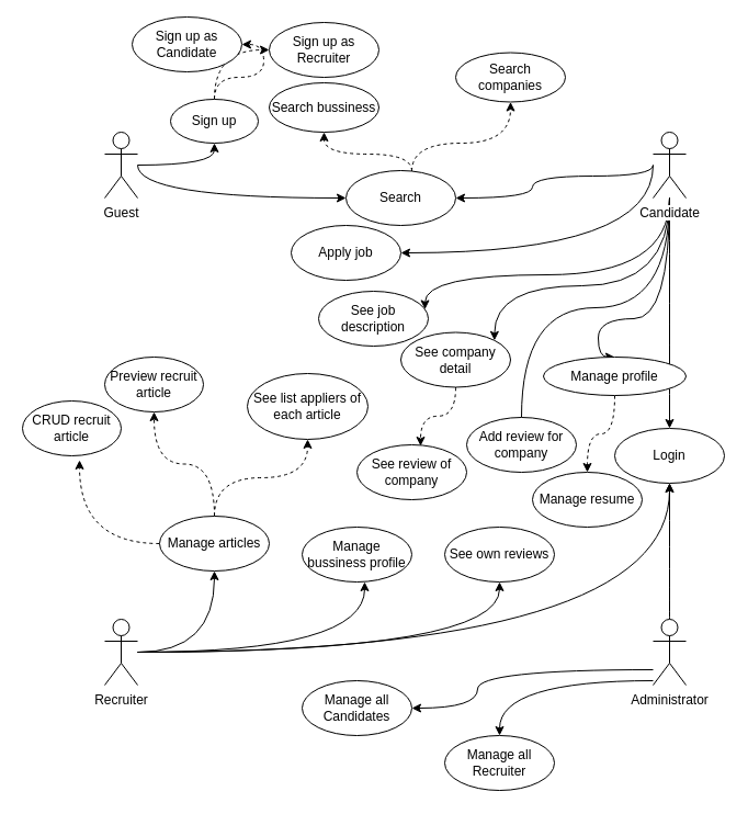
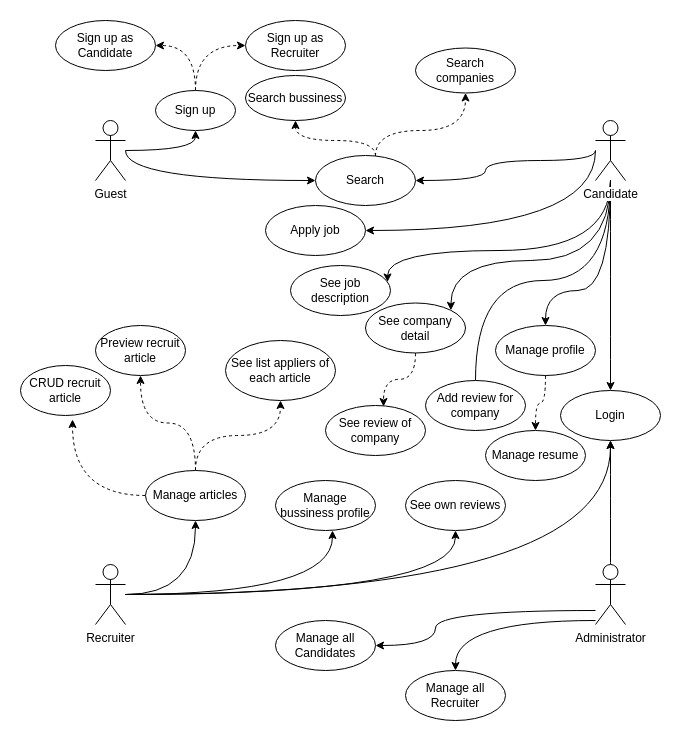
  <mxCell id="0" />
  <mxCell id="1" parent="0" />
  <mxCell id="2" style="edgeStyle=orthogonalEdgeStyle;curved=1;rounded=0;orthogonalLoop=1;jettySize=auto;html=1;entryX=0.5;entryY=1;entryDx=0;entryDy=0;" parent="1" source="4" target="24" edge="1"><mxGeometry relative="1" as="geometry" /></mxCell>
  <mxCell id="3" style="edgeStyle=orthogonalEdgeStyle;curved=1;rounded=0;orthogonalLoop=1;jettySize=auto;html=1;entryX=0;entryY=0.5;entryDx=0;entryDy=0;" parent="1" target="29" edge="1"><mxGeometry relative="1" as="geometry"><mxPoint x="125" y="150" as="sourcePoint" /><Array as="points"><mxPoint x="125" y="180" /></Array></mxGeometry></mxCell>
  <mxCell id="4" value="Guest" style="shape=umlActor;verticalLabelPosition=bottom;labelBackgroundColor=#ffffff;verticalAlign=top;html=1;outlineConnect=0;" parent="1" vertex="1"><mxGeometry x="95" y="120" width="30" height="60" as="geometry" /></mxCell>
  <mxCell id="5" style="edgeStyle=orthogonalEdgeStyle;curved=1;rounded=0;orthogonalLoop=1;jettySize=auto;html=1;entryX=1;entryY=0.5;entryDx=0;entryDy=0;" parent="1" target="29" edge="1"><mxGeometry relative="1" as="geometry"><mxPoint x="595" y="150" as="sourcePoint" /><Array as="points"><mxPoint x="595" y="160" /><mxPoint x="485" y="160" /><mxPoint x="485" y="180" /></Array></mxGeometry></mxCell>
  <mxCell id="6" style="edgeStyle=orthogonalEdgeStyle;curved=1;rounded=0;orthogonalLoop=1;jettySize=auto;html=1;entryX=0.5;entryY=0;entryDx=0;entryDy=0;" parent="1" source="12" target="32" edge="1"><mxGeometry relative="1" as="geometry" /></mxCell>
  <mxCell id="7" style="edgeStyle=orthogonalEdgeStyle;curved=1;rounded=0;orthogonalLoop=1;jettySize=auto;html=1;entryX=1;entryY=0.5;entryDx=0;entryDy=0;" parent="1" target="45" edge="1"><mxGeometry relative="1" as="geometry"><mxPoint x="595" y="150" as="sourcePoint" /><Array as="points"><mxPoint x="595" y="230" /></Array></mxGeometry></mxCell>
  <mxCell id="8" style="edgeStyle=orthogonalEdgeStyle;curved=1;rounded=0;orthogonalLoop=1;jettySize=auto;html=1;entryX=0.5;entryY=0;entryDx=0;entryDy=0;" parent="1" source="12" target="36" edge="1"><mxGeometry relative="1" as="geometry"><Array as="points"><mxPoint x="610" y="290" /><mxPoint x="545" y="290" /></Array></mxGeometry></mxCell>
  <mxCell id="9" style="edgeStyle=orthogonalEdgeStyle;curved=1;rounded=0;orthogonalLoop=1;jettySize=auto;html=1;" parent="1" source="12" target="46" edge="1"><mxGeometry relative="1" as="geometry"><Array as="points"><mxPoint x="610" y="250" /><mxPoint x="387" y="250" /></Array></mxGeometry></mxCell>
  <mxCell id="10" style="edgeStyle=orthogonalEdgeStyle;curved=1;rounded=0;orthogonalLoop=1;jettySize=auto;html=1;entryX=1;entryY=0;entryDx=0;entryDy=0;" parent="1" source="12" target="48" edge="1"><mxGeometry relative="1" as="geometry"><Array as="points"><mxPoint x="610" y="260" /><mxPoint x="450" y="260" /></Array></mxGeometry></mxCell>
  <mxCell id="11" style="edgeStyle=orthogonalEdgeStyle;curved=1;rounded=0;orthogonalLoop=1;jettySize=auto;html=1;entryX=0.5;entryY=0;entryDx=0;entryDy=0;endArrow=none;" parent="1" source="12" target="49" edge="1"><mxGeometry relative="1" as="geometry"><Array as="points"><mxPoint x="610" y="280" /><mxPoint x="475" y="280" /></Array></mxGeometry></mxCell>
  <mxCell id="12" value="Candidate" style="shape=umlActor;verticalLabelPosition=bottom;labelBackgroundColor=#ffffff;verticalAlign=top;html=1;outlineConnect=0;" parent="1" vertex="1"><mxGeometry x="595" y="120" width="30" height="60" as="geometry" /></mxCell>
  <mxCell id="13" style="edgeStyle=orthogonalEdgeStyle;curved=1;rounded=0;orthogonalLoop=1;jettySize=auto;html=1;entryX=0.5;entryY=1;entryDx=0;entryDy=0;" parent="1" source="16" target="32" edge="1"><mxGeometry relative="1" as="geometry" /></mxCell>
  <mxCell id="14" style="edgeStyle=orthogonalEdgeStyle;curved=1;rounded=0;orthogonalLoop=1;jettySize=auto;html=1;entryX=1;entryY=0.5;entryDx=0;entryDy=0;" parent="1" source="16" target="33" edge="1"><mxGeometry relative="1" as="geometry"><Array as="points"><mxPoint x="435" y="610" /><mxPoint x="435" y="645" /></Array></mxGeometry></mxCell>
  <mxCell id="15" style="edgeStyle=orthogonalEdgeStyle;curved=1;rounded=0;orthogonalLoop=1;jettySize=auto;html=1;" parent="1" source="16" target="34" edge="1"><mxGeometry relative="1" as="geometry"><Array as="points"><mxPoint x="455" y="620" /></Array></mxGeometry></mxCell>
  <mxCell id="16" value="Administrator" style="shape=umlActor;verticalLabelPosition=bottom;labelBackgroundColor=#ffffff;verticalAlign=top;html=1;outlineConnect=0;" parent="1" vertex="1"><mxGeometry x="595" y="564" width="30" height="60" as="geometry" /></mxCell>
  <mxCell id="17" style="edgeStyle=orthogonalEdgeStyle;curved=1;rounded=0;orthogonalLoop=1;jettySize=auto;html=1;entryX=0.5;entryY=1;entryDx=0;entryDy=0;" parent="1" source="21" target="32" edge="1"><mxGeometry relative="1" as="geometry" /></mxCell>
  <mxCell id="18" style="edgeStyle=orthogonalEdgeStyle;curved=1;rounded=0;orthogonalLoop=1;jettySize=auto;html=1;entryX=0.5;entryY=1;entryDx=0;entryDy=0;" parent="1" source="21" target="40" edge="1"><mxGeometry relative="1" as="geometry" /></mxCell>
  <mxCell id="19" style="edgeStyle=orthogonalEdgeStyle;curved=1;rounded=0;orthogonalLoop=1;jettySize=auto;html=1;entryX=0.57;entryY=1;entryDx=0;entryDy=0;entryPerimeter=0;" parent="1" source="21" target="41" edge="1"><mxGeometry relative="1" as="geometry" /></mxCell>
  <mxCell id="20" style="edgeStyle=orthogonalEdgeStyle;curved=1;rounded=0;orthogonalLoop=1;jettySize=auto;html=1;entryX=0.5;entryY=1;entryDx=0;entryDy=0;" parent="1" source="21" target="51" edge="1"><mxGeometry relative="1" as="geometry" /></mxCell>
  <mxCell id="21" value="Recruiter" style="shape=umlActor;verticalLabelPosition=bottom;labelBackgroundColor=#ffffff;verticalAlign=top;html=1;outlineConnect=0;" parent="1" vertex="1"><mxGeometry x="95" y="564" width="30" height="60" as="geometry" /></mxCell>
  <mxCell id="22" style="edgeStyle=orthogonalEdgeStyle;rounded=0;orthogonalLoop=1;jettySize=auto;html=1;entryX=1;entryY=0.5;entryDx=0;entryDy=0;curved=1;dashed=1;" parent="1" source="24" target="25" edge="1"><mxGeometry relative="1" as="geometry" /></mxCell>
  <mxCell id="23" style="edgeStyle=orthogonalEdgeStyle;rounded=0;orthogonalLoop=1;jettySize=auto;html=1;entryX=0;entryY=0.5;entryDx=0;entryDy=0;curved=1;exitX=0.5;exitY=0;exitDx=0;exitDy=0;dashed=1;" parent="1" source="24" target="26" edge="1"><mxGeometry relative="1" as="geometry" /></mxCell>
  <mxCell id="24" value="Sign up" style="ellipse;whiteSpace=wrap;html=1;" parent="1" vertex="1"><mxGeometry x="155" y="90" width="80" height="40" as="geometry" /></mxCell>
- <mxCell id="25" value="Sign up as Candidate" style="ellipse;whiteSpace=wrap;html=1;" parent="1" vertex="1"><mxGeometry x="120" y="15" width="100" height="50" as="geometry" /></mxCell>
+ <mxCell id="25" value="Sign up as Candidate" style="ellipse;whiteSpace=wrap;html=1;" parent="1" vertex="1"><mxGeometry x="55" y="20" width="100" height="50" as="geometry" /></mxCell>
  <mxCell id="26" value="Sign up as Recruiter" style="ellipse;whiteSpace=wrap;html=1;" parent="1" vertex="1"><mxGeometry x="245" y="20" width="100" height="50" as="geometry" /></mxCell>
  <mxCell id="27" style="edgeStyle=orthogonalEdgeStyle;curved=1;rounded=0;orthogonalLoop=1;jettySize=auto;html=1;entryX=0.5;entryY=1;entryDx=0;entryDy=0;dashed=1;" parent="1" source="29" target="31" edge="1"><mxGeometry relative="1" as="geometry"><Array as="points"><mxPoint x="375" y="130" /><mxPoint x="465" y="130" /></Array></mxGeometry></mxCell>
  <mxCell id="28" style="edgeStyle=orthogonalEdgeStyle;curved=1;rounded=0;orthogonalLoop=1;jettySize=auto;html=1;entryX=0.5;entryY=1;entryDx=0;entryDy=0;dashed=1;" parent="1" source="29" target="30" edge="1"><mxGeometry relative="1" as="geometry"><Array as="points"><mxPoint x="375" y="140" /><mxPoint x="295" y="140" /></Array></mxGeometry></mxCell>
  <mxCell id="29" value="Search" style="ellipse;whiteSpace=wrap;html=1;" parent="1" vertex="1"><mxGeometry x="315" y="155" width="100" height="50" as="geometry" /></mxCell>
  <mxCell id="30" value="Search bussiness&lt;br&gt;" style="ellipse;whiteSpace=wrap;html=1;" parent="1" vertex="1"><mxGeometry x="245" y="75" width="100" height="45" as="geometry" /></mxCell>
  <mxCell id="31" value="Search companies&lt;br&gt;" style="ellipse;whiteSpace=wrap;html=1;" parent="1" vertex="1"><mxGeometry x="415" y="47.5" width="100" height="45" as="geometry" /></mxCell>
  <mxCell id="32" value="Login" style="ellipse;whiteSpace=wrap;html=1;" parent="1" vertex="1"><mxGeometry x="560" y="390" width="100" height="50" as="geometry" /></mxCell>
  <mxCell id="33" value="Manage all Candidates" style="ellipse;whiteSpace=wrap;html=1;" parent="1" vertex="1"><mxGeometry x="275" y="620" width="100" height="50" as="geometry" /></mxCell>
  <mxCell id="34" value="Manage all Recruiter" style="ellipse;whiteSpace=wrap;html=1;" parent="1" vertex="1"><mxGeometry x="405" y="670" width="100" height="50" as="geometry" /></mxCell>
  <mxCell id="35" style="edgeStyle=orthogonalEdgeStyle;curved=1;rounded=0;orthogonalLoop=1;jettySize=auto;html=1;dashed=1;" parent="1" source="36" target="52" edge="1"><mxGeometry relative="1" as="geometry" /></mxCell>
- <mxCell id="36" value="Manage profile" style="ellipse;whiteSpace=wrap;html=1;" parent="1" vertex="1"><mxGeometry x="495" y="325" width="130" height="35" as="geometry" /></mxCell>
+ <mxCell id="36" value="Manage profile" style="ellipse;whiteSpace=wrap;html=1;" parent="1" vertex="1"><mxGeometry x="495" y="325" width="100" height="50" as="geometry" /></mxCell>
  <mxCell id="37" style="edgeStyle=orthogonalEdgeStyle;curved=1;rounded=0;orthogonalLoop=1;jettySize=auto;html=1;entryX=0.578;entryY=1.08;entryDx=0;entryDy=0;entryPerimeter=0;dashed=1;" parent="1" source="40" target="42" edge="1"><mxGeometry relative="1" as="geometry" /></mxCell>
  <mxCell id="38" style="edgeStyle=orthogonalEdgeStyle;curved=1;rounded=0;orthogonalLoop=1;jettySize=auto;html=1;entryX=0.5;entryY=1;entryDx=0;entryDy=0;dashed=1;" parent="1" source="40" target="43" edge="1"><mxGeometry relative="1" as="geometry" /></mxCell>
  <mxCell id="39" style="edgeStyle=orthogonalEdgeStyle;curved=1;rounded=0;orthogonalLoop=1;jettySize=auto;html=1;entryX=0.5;entryY=1;entryDx=0;entryDy=0;dashed=1;" parent="1" source="40" target="44" edge="1"><mxGeometry relative="1" as="geometry" /></mxCell>
  <mxCell id="40" value="Manage articles" style="ellipse;whiteSpace=wrap;html=1;" parent="1" vertex="1"><mxGeometry x="145" y="470" width="100" height="50" as="geometry" /></mxCell>
  <mxCell id="41" value="Manage bussiness profile" style="ellipse;whiteSpace=wrap;html=1;" parent="1" vertex="1"><mxGeometry x="275" y="480" width="100" height="50" as="geometry" /></mxCell>
  <mxCell id="42" value="CRUD recruit article" style="ellipse;whiteSpace=wrap;html=1;" parent="1" vertex="1"><mxGeometry x="20" y="365" width="90" height="50" as="geometry" /></mxCell>
  <mxCell id="43" value="Preview recruit article" style="ellipse;whiteSpace=wrap;html=1;" parent="1" vertex="1"><mxGeometry x="95" y="325" width="90" height="50" as="geometry" /></mxCell>
  <mxCell id="44" value="See list appliers of each article" style="ellipse;whiteSpace=wrap;html=1;" parent="1" vertex="1"><mxGeometry x="225" y="340" width="110" height="60" as="geometry" /></mxCell>
  <mxCell id="45" value="Apply job" style="ellipse;whiteSpace=wrap;html=1;" parent="1" vertex="1"><mxGeometry x="265" y="205" width="100" height="50" as="geometry" /></mxCell>
  <mxCell id="46" value="See job description" style="ellipse;whiteSpace=wrap;html=1;" parent="1" vertex="1"><mxGeometry x="290" y="265" width="100" height="50" as="geometry" /></mxCell>
  <mxCell id="47" style="edgeStyle=orthogonalEdgeStyle;curved=1;rounded=0;orthogonalLoop=1;jettySize=auto;html=1;dashed=1;entryX=0.58;entryY=0.02;entryDx=0;entryDy=0;entryPerimeter=0;" parent="1" source="48" target="50" edge="1"><mxGeometry relative="1" as="geometry"><mxPoint x="375" y="380" as="targetPoint" /></mxGeometry></mxCell>
  <mxCell id="48" value="See company detail" style="ellipse;whiteSpace=wrap;html=1;" parent="1" vertex="1"><mxGeometry x="365" y="302.5" width="100" height="50" as="geometry" /></mxCell>
  <mxCell id="49" value="Add review for company" style="ellipse;whiteSpace=wrap;html=1;" parent="1" vertex="1"><mxGeometry x="425" y="380" width="100" height="50" as="geometry" /></mxCell>
  <mxCell id="50" value="See review of company" style="ellipse;whiteSpace=wrap;html=1;" parent="1" vertex="1"><mxGeometry x="325" y="405" width="100" height="50" as="geometry" /></mxCell>
  <mxCell id="51" value="See own reviews" style="ellipse;whiteSpace=wrap;html=1;" parent="1" vertex="1"><mxGeometry x="405" y="480" width="100" height="50" as="geometry" /></mxCell>
  <mxCell id="52" value="Manage resume" style="ellipse;whiteSpace=wrap;html=1;" parent="1" vertex="1"><mxGeometry x="485" y="430" width="100" height="50" as="geometry" /></mxCell>
